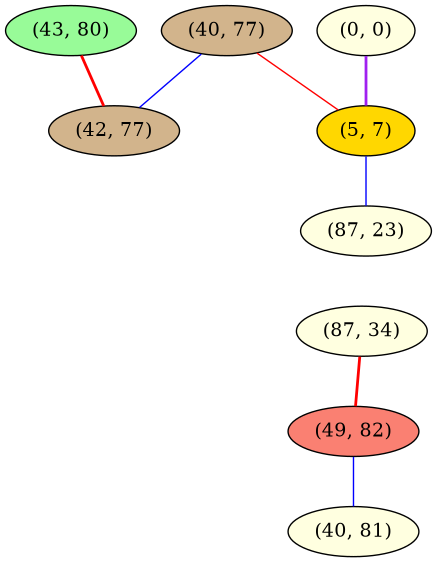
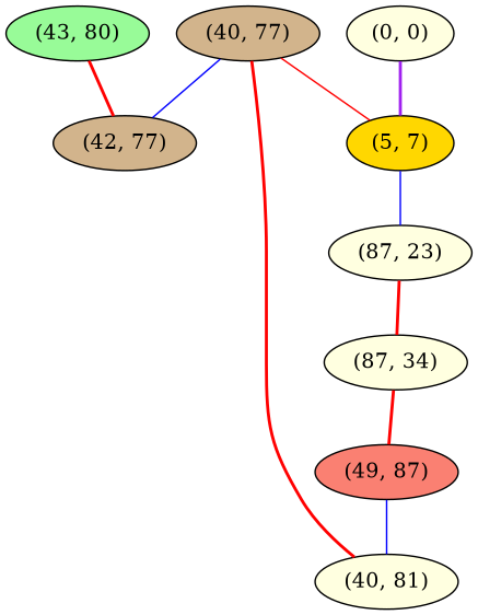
  graph {
    node [fillcolor=lightyellow style=filled]
    edge [color=red style=bold weight=1]
    "(42, 77)" [fillcolor=tan]
    "(43, 80)" [fillcolor=palegreen]
-   "(49, 87)" [fillcolor=salmon label="(49, 82)"]
+   "(49, 87)" [fillcolor=salmon]
    "(40, 81)"
    "(0, 0)"
    "(5, 7)" [fillcolor=gold]
    "(87, 23)"
    "(40, 77)" [fillcolor=tan]
    "(87, 34)"
    "(43, 80)" -- "(42, 77)"
    "(49, 87)" -- "(40, 81)" [color=blue style=solid weight=3]
    "(0, 0)" -- "(5, 7)" [color=purple weight=4]
    "(5, 7)" -- "(87, 23)" [color=blue style=solid weight=3]
+   "(87, 23)" -- "(87, 34)"
    "(40, 77)" -- "(42, 77)" [color=blue style=solid]
+   "(40, 77)" -- "(40, 81)"
    "(40, 77)" -- "(5, 7)" [style=solid]
    "(87, 34)" -- "(49, 87)"
  }
